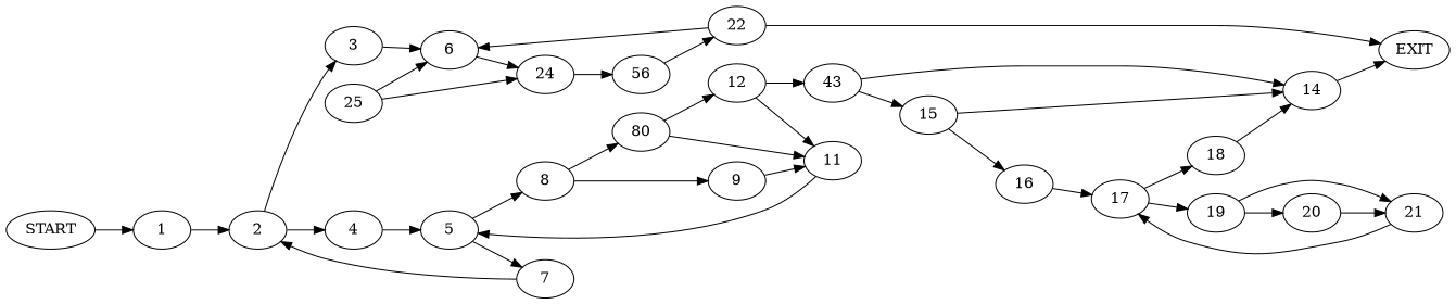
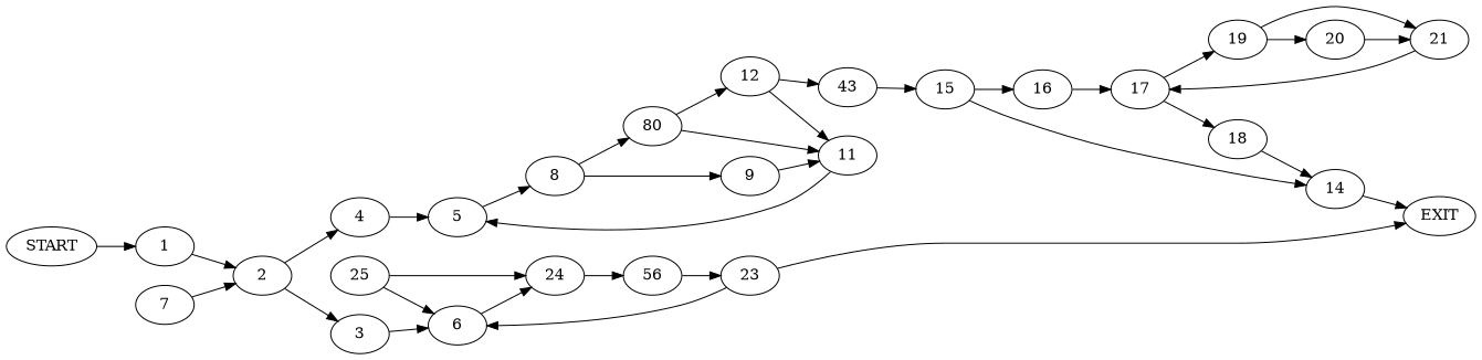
  digraph {
    rankdir=LR
    n1 [label=START]
    1
    2
    n4 [label=EXIT]
    3
    4
    6
    5
    24
    7
    8
    9
    n13 [label=80]
-   23 [label=22]
+   23
    n15 [label=56]
    11
    12
    n18 [label=43]
    14
    15
    16
    17
    18
    19
    20
    21
    25
    n1 -> 1
    1 -> 2
    2 -> 3
    2 -> 4
    3 -> 6
    4 -> 5
    6 -> 24
-   5 -> 7
    5 -> 8
    24 -> n15
    7 -> 2
    8 -> 9
    8 -> n13
    9 -> 11
    n13 -> 11
    n13 -> 12
    23 -> n4
    23 -> 6
    n15 -> 23
    11 -> 5
    12 -> 11
    12 -> n18
-   n18 -> 14
    n18 -> 15
    14 -> n4
    15 -> 14
    15 -> 16
    16 -> 17
    17 -> 18
    17 -> 19
    18 -> 14
    19 -> 20
    19 -> 21
    20 -> 21
    21 -> 17
    25 -> 6
    25 -> 24
  }
